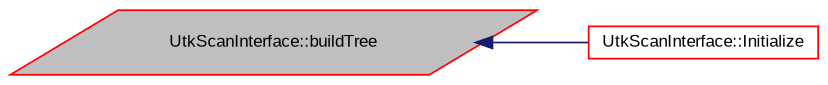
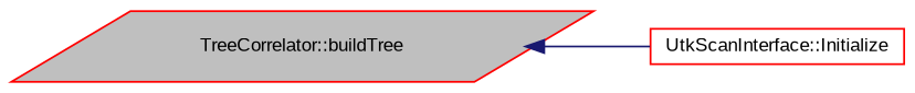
  digraph {
    rankdir=LR
    fontname="Liberation Sans"
    node [color=red fontname="Liberation Sans" fontsize=10 style=filled]
-   n1 [fillcolor=grey75 fontcolor=black height=0.2 label="UtkScanInterface::buildTree" shape=parallelogram width=0.4]
+   n1 [fillcolor=grey75 fontcolor=black height=0.2 label="TreeCorrelator::buildTree" shape=parallelogram width=0.4]
    n2 [fillcolor=white height=0.2 label="UtkScanInterface::Initialize" shape=box width=0.4]
    n1 -> n2 [color=midnightblue dir=back fontname="Liberation Sans" fontsize=10 labelfontname=Helvetica labelfontsize=10 style=solid]
  }
